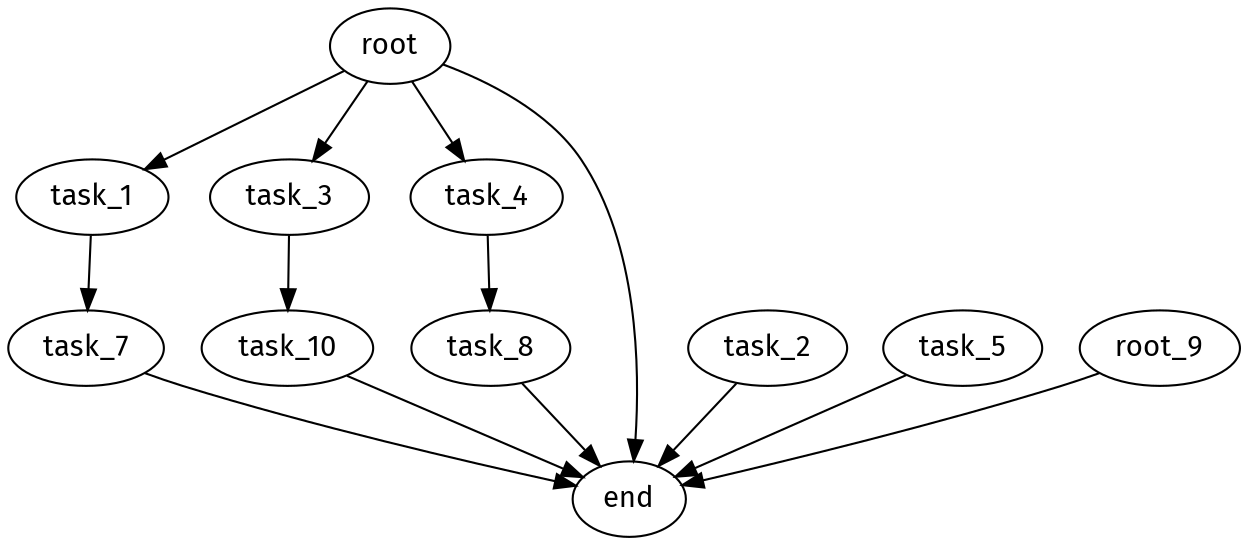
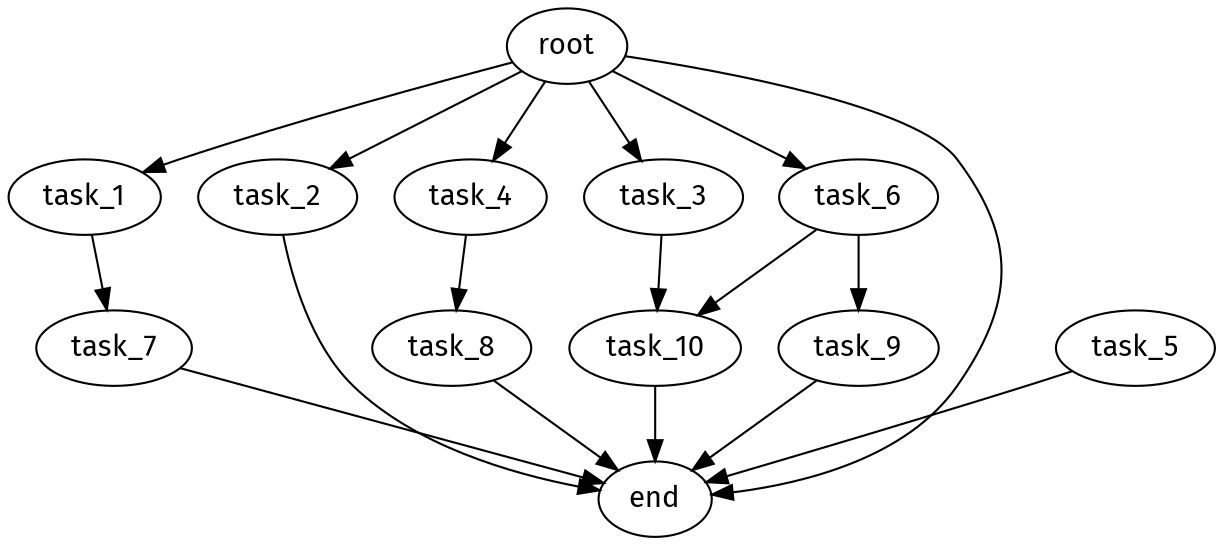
  digraph {
    fontname="Fira Sans"
    node [fontname="Fira Sans"]
    edge [fontname="Fira Sans"]
    root
    task_1
    task_2
    task_3
    task_4
+   task_6
    end
    task_7
    task_10
    task_8
    task_5
-   task_9 [label=root_9]
+   task_9
    root -> task_1
+   root -> task_2
    root -> task_3
    root -> task_4
+   root -> task_6
    root -> end
    task_1 -> task_7
    task_2 -> end
    task_3 -> task_10
    task_4 -> task_8
+   task_6 -> task_10
+   task_6 -> task_9
    task_7 -> end
    task_10 -> end
    task_8 -> end
    task_5 -> end
    task_9 -> end
  }
